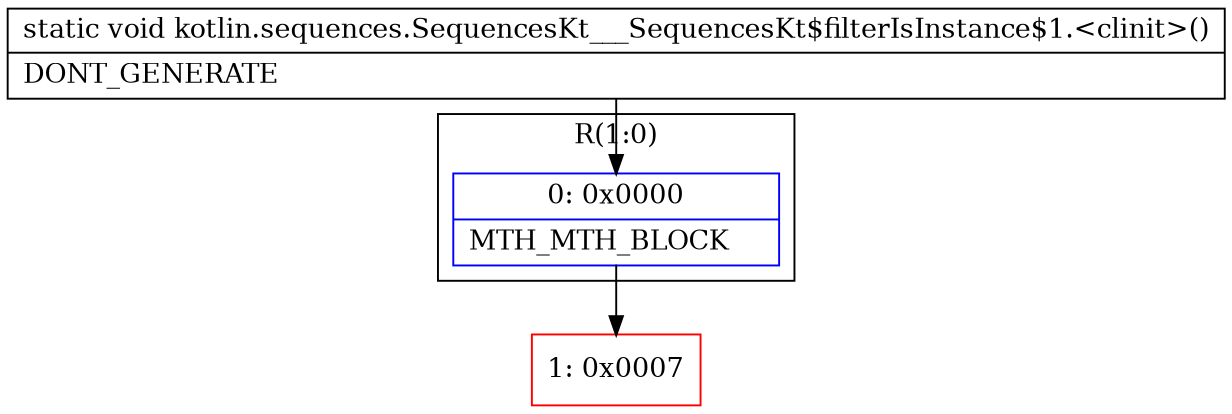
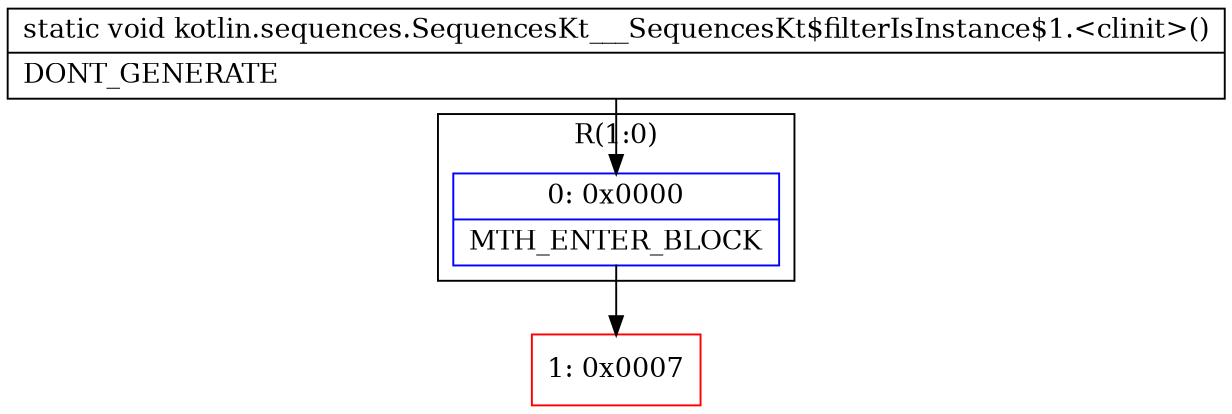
  digraph {
    node [shape=record]
-   n1 [color=blue label="{0\:\ 0x0000|MTH_MTH_BLOCK\l}"]
+   n1 [color=blue label="{0\:\ 0x0000|MTH_ENTER_BLOCK\l}"]
    n2 [color=red label="{1\:\ 0x0007}"]
    n3 [label="{static void kotlin.sequences.SequencesKt___SequencesKt$filterIsInstance$1.\<clinit\>()  | DONT_GENERATE\l}"]
    subgraph cluster_1 {
      label="R(1:0)"
      n1
    }
    n1 -> n2
    n3 -> n1
  }
